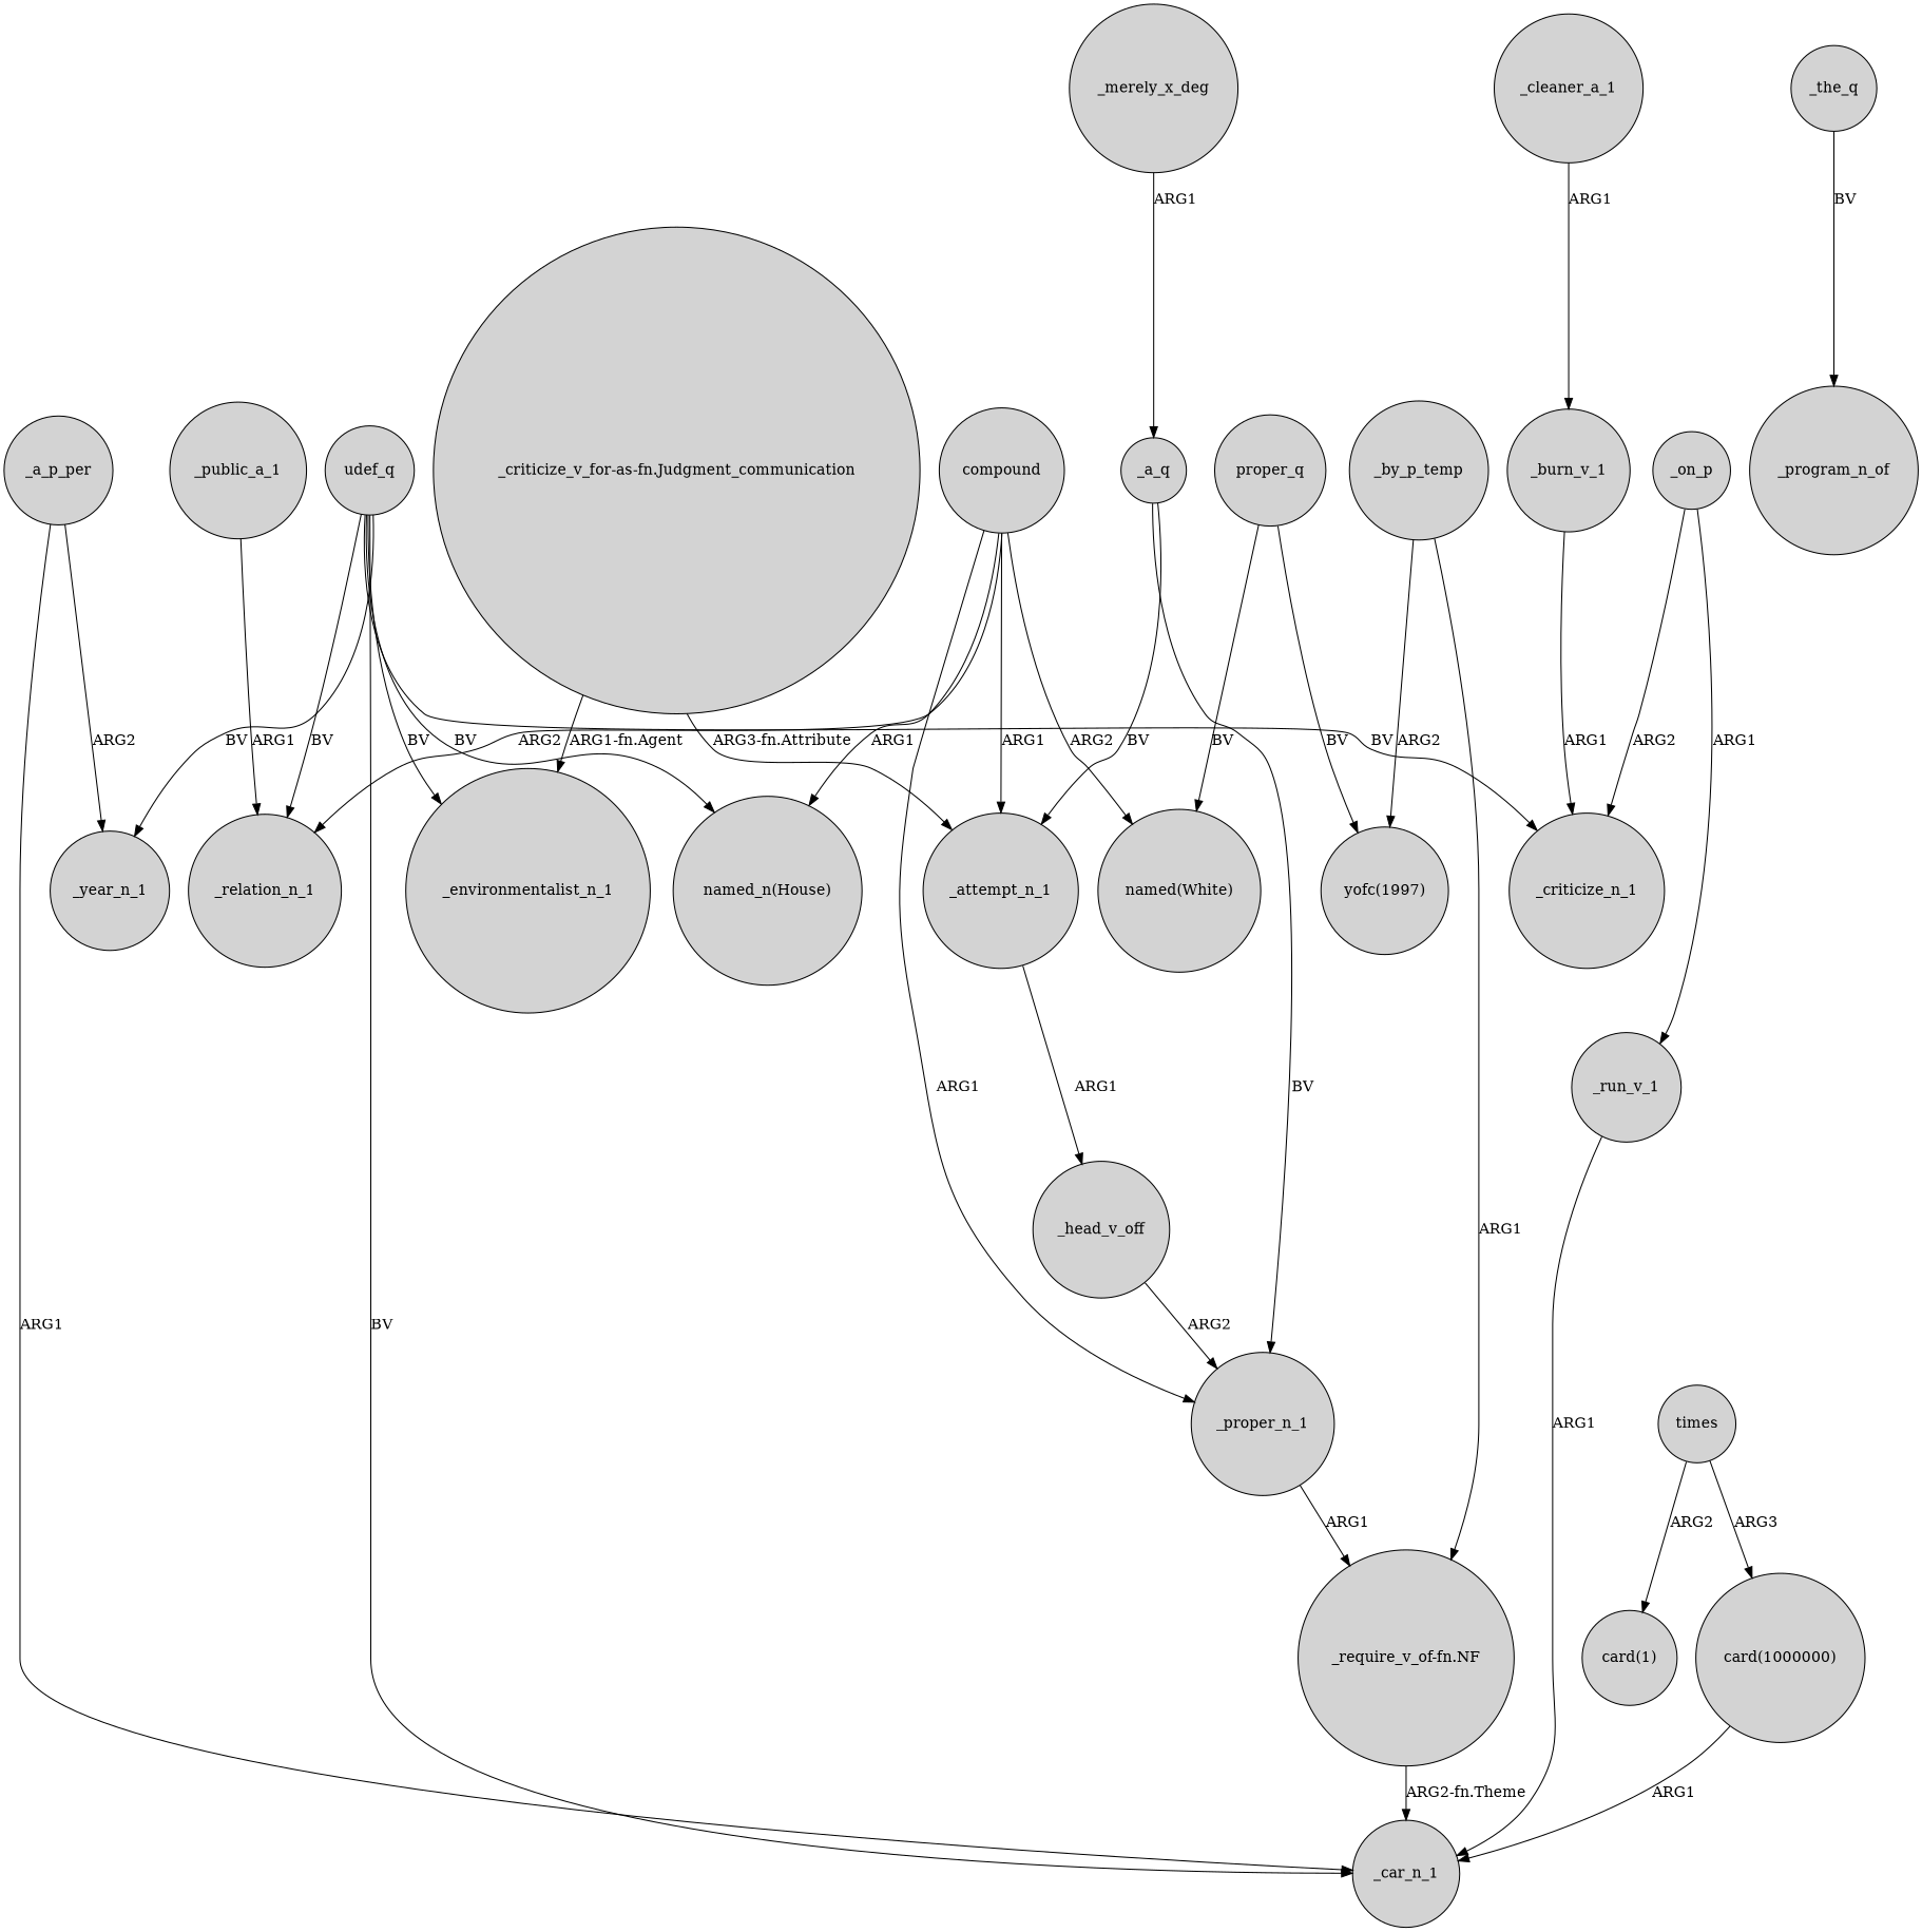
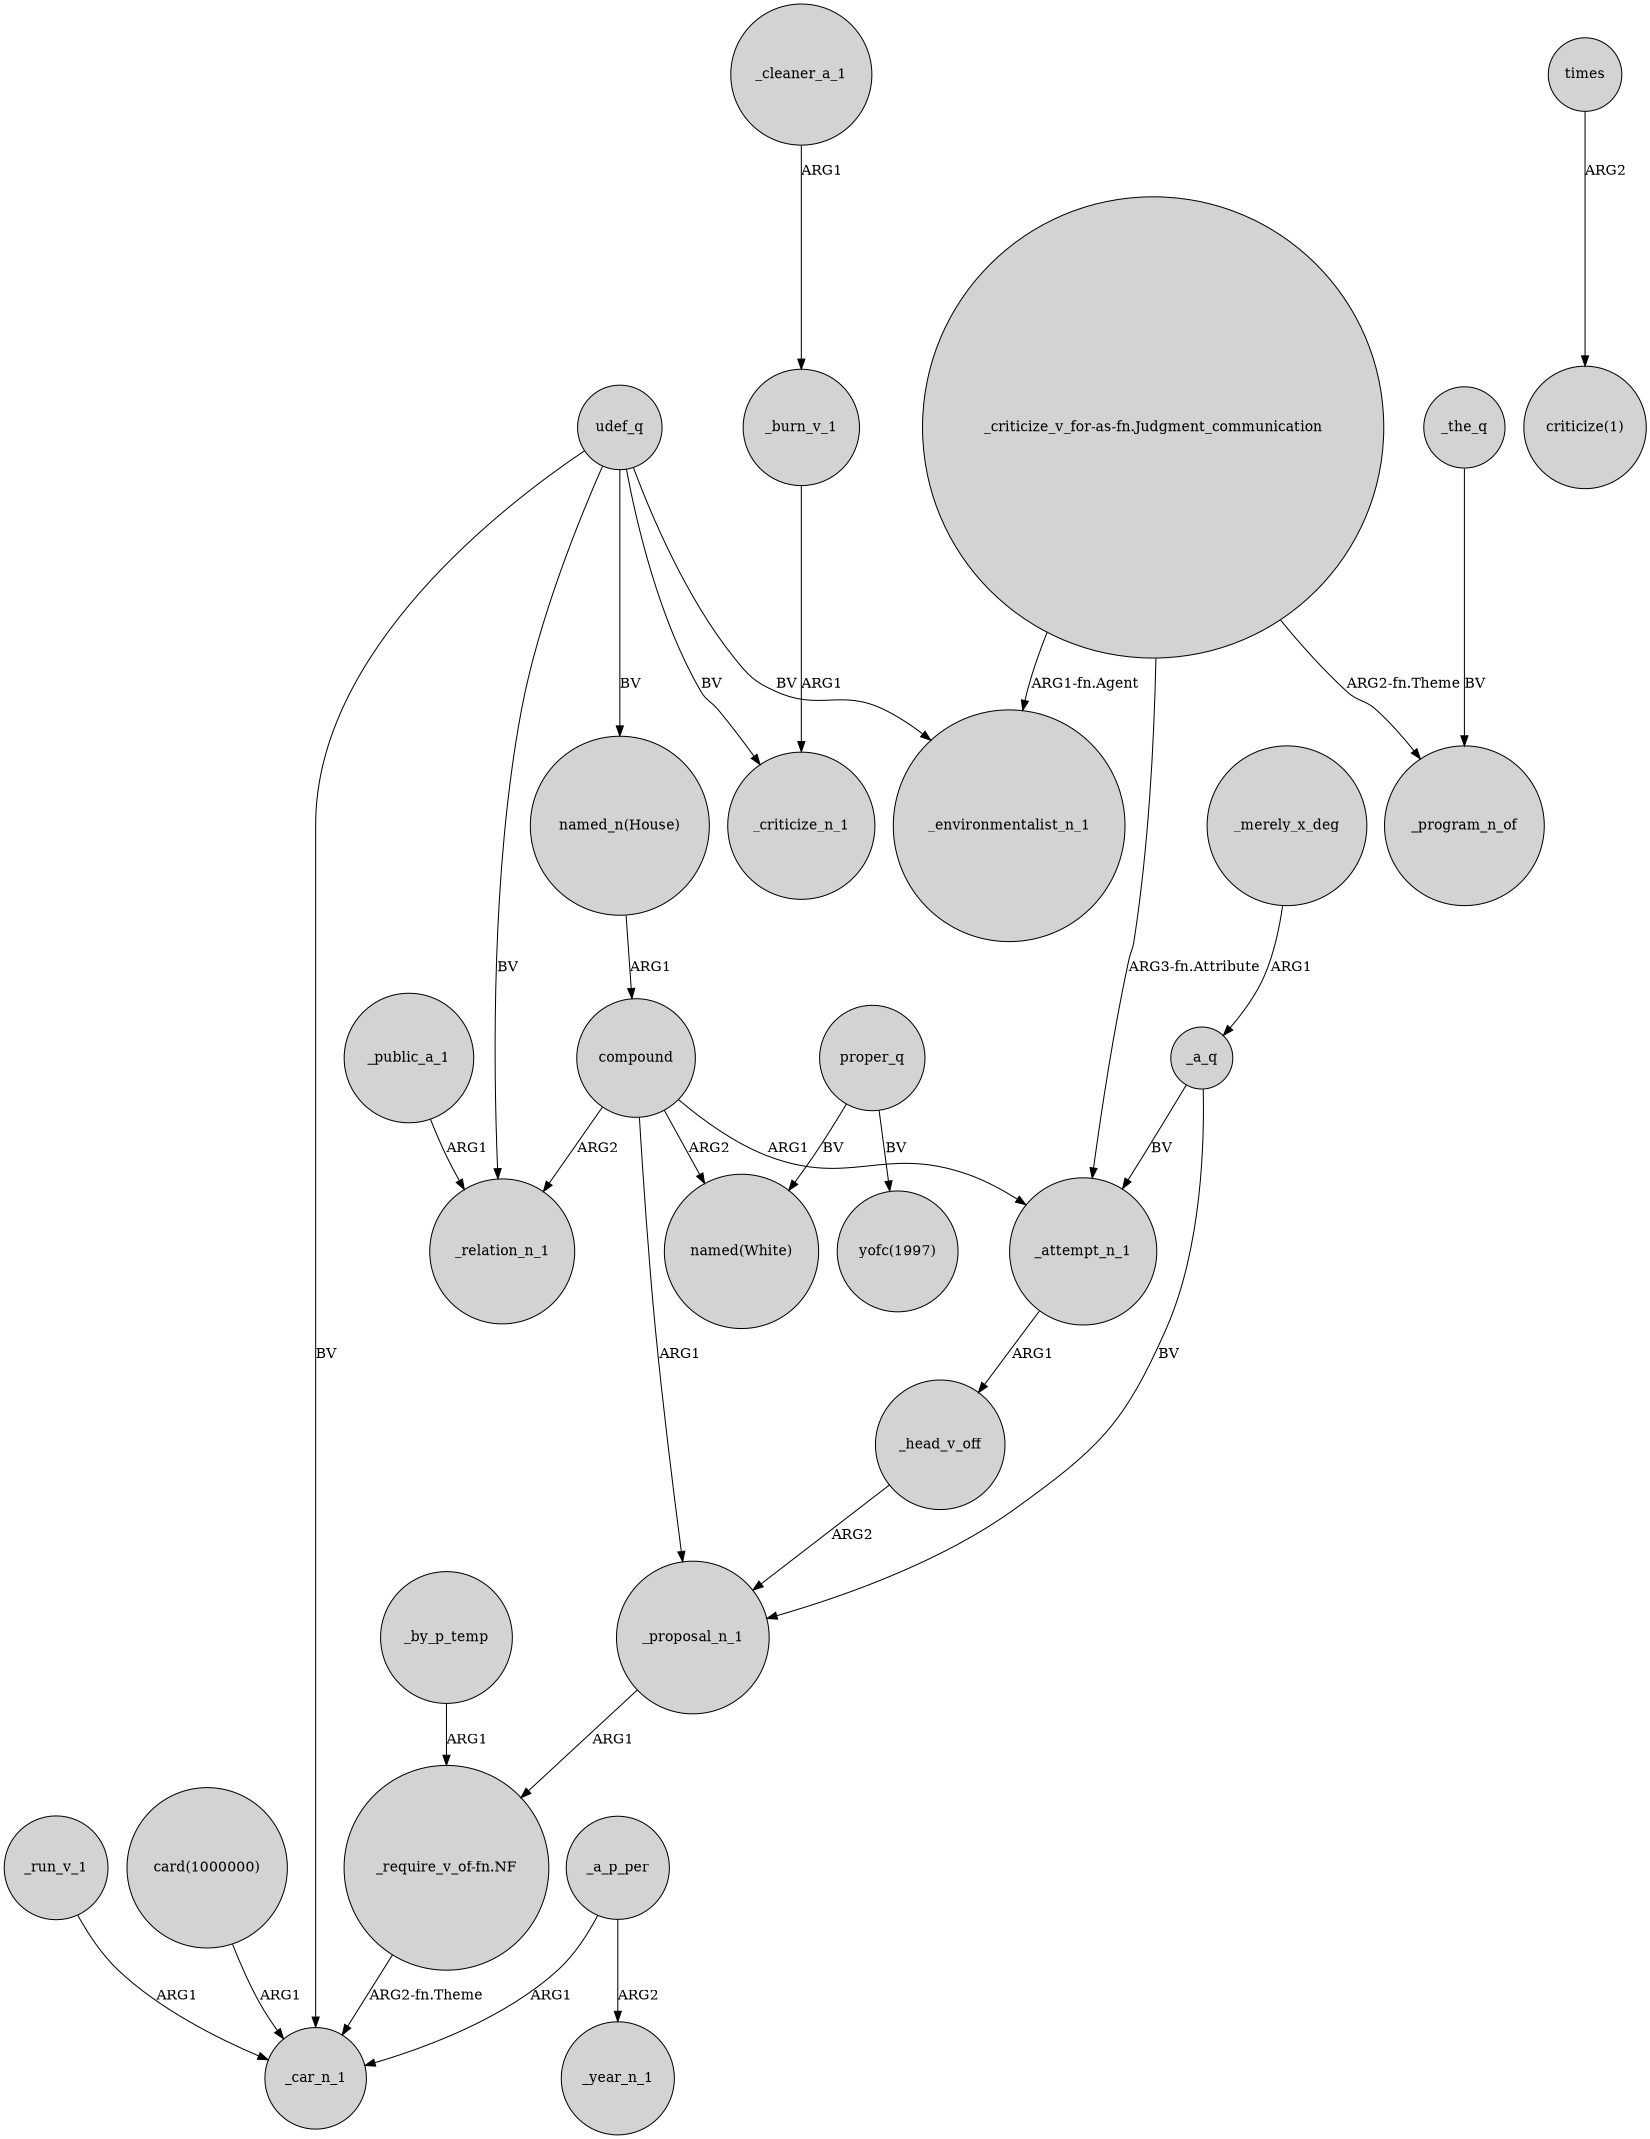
  digraph {
    node [shape=circle style=filled]
    udef_q
    "named_n(House)"
    n3 [label=_criticize_n_1]
    _relation_n_1
    _year_n_1
    _car_n_1
    _environmentalist_n_1
    _burn_v_1
    _public_a_1
    _a_p_per
    compound
    _attempt_n_1
    "named(White)"
-   _proposal_n_1 [label=_proper_n_1]
+   _proposal_n_1
    _head_v_off
    "_require_v_of-fn.NF"
    _merely_x_deg
    _a_q
-   _on_p
    _run_v_1
    "_criticize_v_for-as-fn.Judgment_communication"
    _program_n_of
    _cleaner_a_1
    proper_q
    "yofc(1997)"
    times
-   "card(1)"
+   "card(1)" [label="criticize(1)"]
    "card(1000000)"
    _the_q
    _by_p_temp
    udef_q -> "named_n(House)" [label=BV]
    udef_q -> n3 [label=BV]
    udef_q -> _relation_n_1 [label=BV]
-   udef_q -> _year_n_1 [label=BV]
    udef_q -> _car_n_1 [label=BV]
    udef_q -> _environmentalist_n_1 [label=BV]
    _burn_v_1 -> n3 [label=ARG1]
    _public_a_1 -> _relation_n_1 [label=ARG1]
    _a_p_per -> _year_n_1 [label=ARG2]
    _a_p_per -> _car_n_1 [label=ARG1]
-   compound -> "named_n(House)" [label=ARG1]
+   "named_n(House)" -> compound [label=ARG1]
    compound -> _relation_n_1 [label=ARG2]
    compound -> _attempt_n_1 [label=ARG1]
    compound -> "named(White)" [label=ARG2]
    compound -> _proposal_n_1 [label=ARG1]
    _attempt_n_1 -> _head_v_off [label=ARG1]
    _proposal_n_1 -> "_require_v_of-fn.NF" [label=ARG1]
    _head_v_off -> _proposal_n_1 [label=ARG2]
    "_require_v_of-fn.NF" -> _car_n_1 [label="ARG2-fn.Theme"]
    _merely_x_deg -> _a_q [label=ARG1]
    _a_q -> _attempt_n_1 [label=BV]
    _a_q -> _proposal_n_1 [label=BV]
-   _on_p -> n3 [label=ARG2]
-   _on_p -> _run_v_1 [label=ARG1]
    _run_v_1 -> _car_n_1 [label=ARG1]
    "_criticize_v_for-as-fn.Judgment_communication" -> _environmentalist_n_1 [label="ARG1-fn.Agent"]
    "_criticize_v_for-as-fn.Judgment_communication" -> _attempt_n_1 [label="ARG3-fn.Attribute"]
+   "_criticize_v_for-as-fn.Judgment_communication" -> _program_n_of [label="ARG2-fn.Theme"]
    _cleaner_a_1 -> _burn_v_1 [label=ARG1]
    proper_q -> "named(White)" [label=BV]
    proper_q -> "yofc(1997)" [label=BV]
    times -> "card(1)" [label=ARG2]
-   times -> "card(1000000)" [label=ARG3]
    "card(1000000)" -> _car_n_1 [label=ARG1]
    _the_q -> _program_n_of [label=BV]
    _by_p_temp -> "_require_v_of-fn.NF" [label=ARG1]
-   _by_p_temp -> "yofc(1997)" [label=ARG2]
  }
